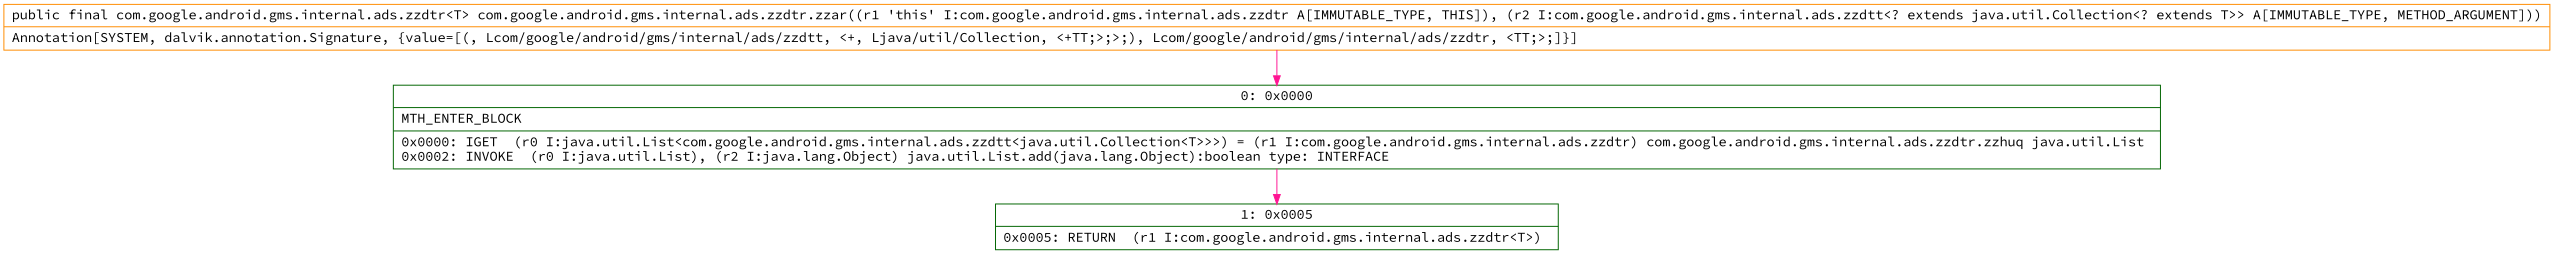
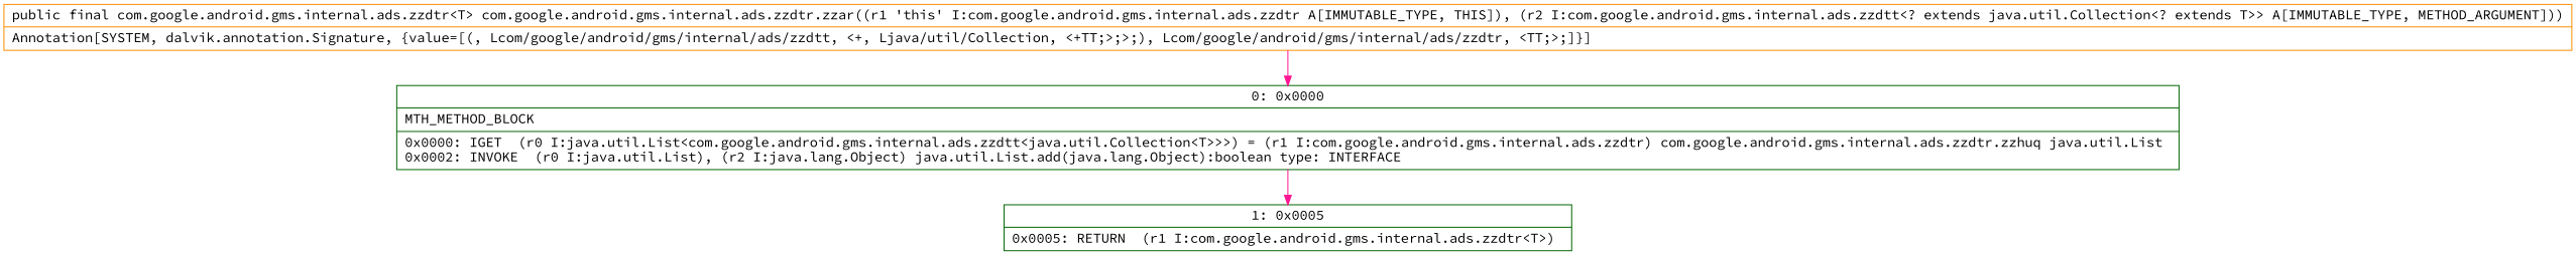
  digraph {
    fontname="Source Code Pro"
    node [shape=record color=darkgreen fontname="Source Code Pro"]
    edge [color=deeppink arrowhead=normal fontname="Source Code Pro"]
-   n1 [label="{0\:\ 0x0000|MTH_ENTER_BLOCK\l|0x0000: IGET  (r0 I:java.util.List\<com.google.android.gms.internal.ads.zzdtt\<java.util.Collection\<T\>\>\>) = (r1 I:com.google.android.gms.internal.ads.zzdtr) com.google.android.gms.internal.ads.zzdtr.zzhuq java.util.List \l0x0002: INVOKE  (r0 I:java.util.List), (r2 I:java.lang.Object) java.util.List.add(java.lang.Object):boolean type: INTERFACE \l}"]
+   n1 [label="{0\:\ 0x0000|MTH_METHOD_BLOCK\l|0x0000: IGET  (r0 I:java.util.List\<com.google.android.gms.internal.ads.zzdtt\<java.util.Collection\<T\>\>\>) = (r1 I:com.google.android.gms.internal.ads.zzdtr) com.google.android.gms.internal.ads.zzdtr.zzhuq java.util.List \l0x0002: INVOKE  (r0 I:java.util.List), (r2 I:java.lang.Object) java.util.List.add(java.lang.Object):boolean type: INTERFACE \l}"]
    n2 [label="{1\:\ 0x0005|0x0005: RETURN  (r1 I:com.google.android.gms.internal.ads.zzdtr\<T\>) \l}"]
    n3 [label="{public final com.google.android.gms.internal.ads.zzdtr\<T\> com.google.android.gms.internal.ads.zzdtr.zzar((r1 'this' I:com.google.android.gms.internal.ads.zzdtr A[IMMUTABLE_TYPE, THIS]), (r2 I:com.google.android.gms.internal.ads.zzdtt\<? extends java.util.Collection\<? extends T\>\> A[IMMUTABLE_TYPE, METHOD_ARGUMENT]))  | Annotation[SYSTEM, dalvik.annotation.Signature, \{value=[(, Lcom\/google\/android\/gms\/internal\/ads\/zzdtt, \<+, Ljava\/util\/Collection, \<+TT;\>;\>;), Lcom\/google\/android\/gms\/internal\/ads\/zzdtr, \<TT;\>;]\}]\l}" color=darkorange]
    n1 -> n2
    n3 -> n1
  }
